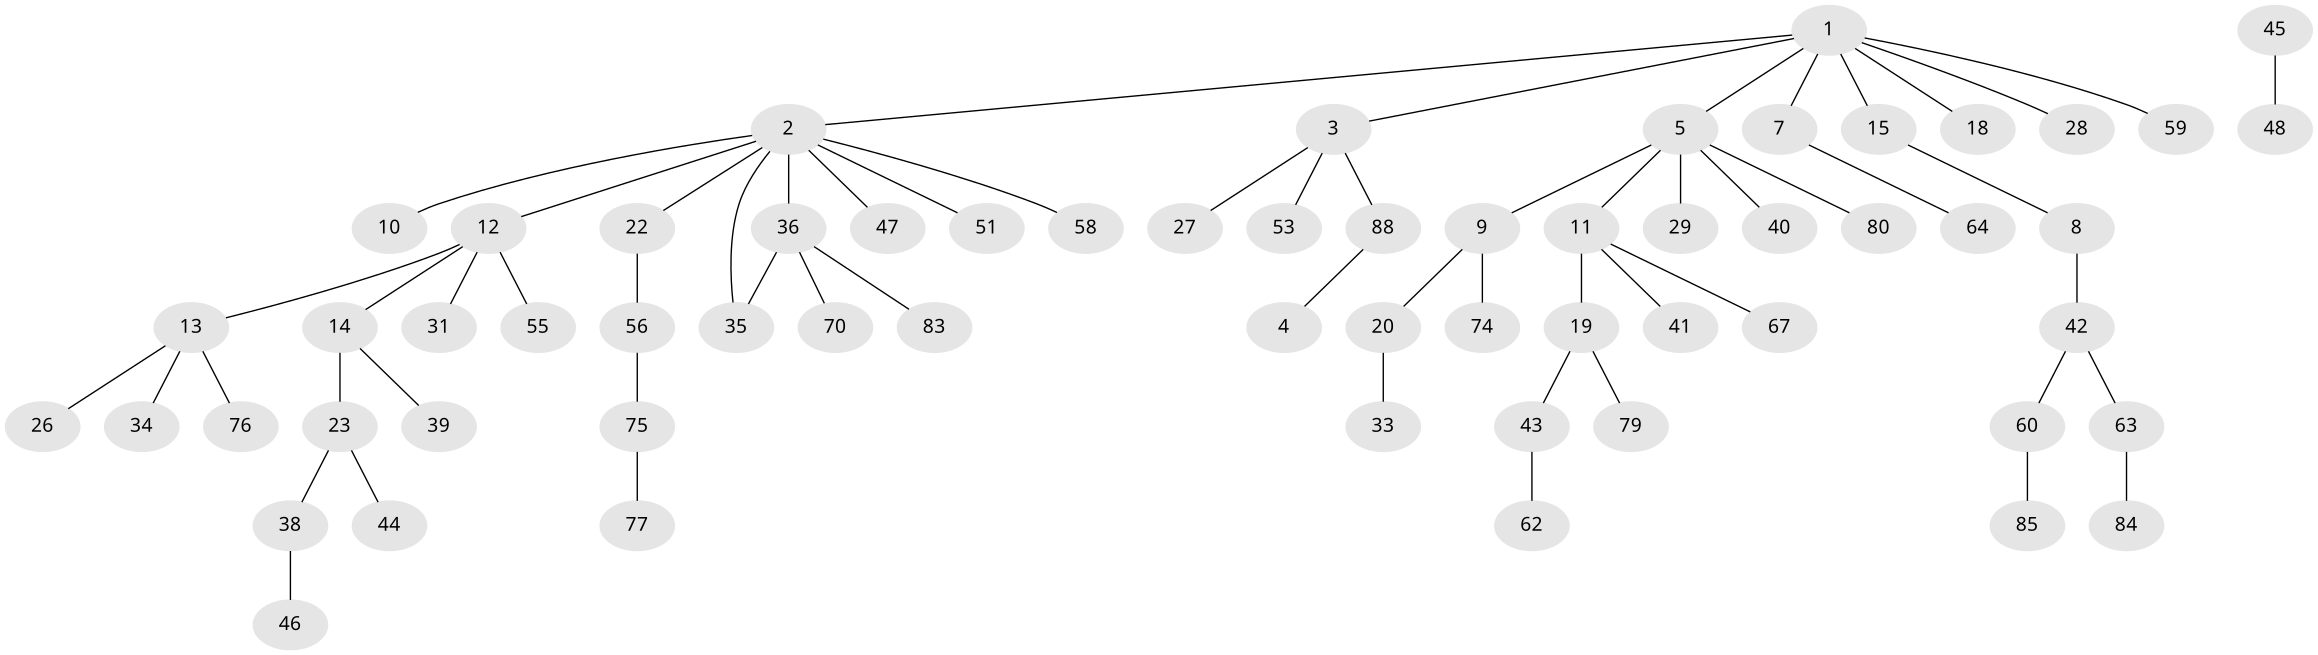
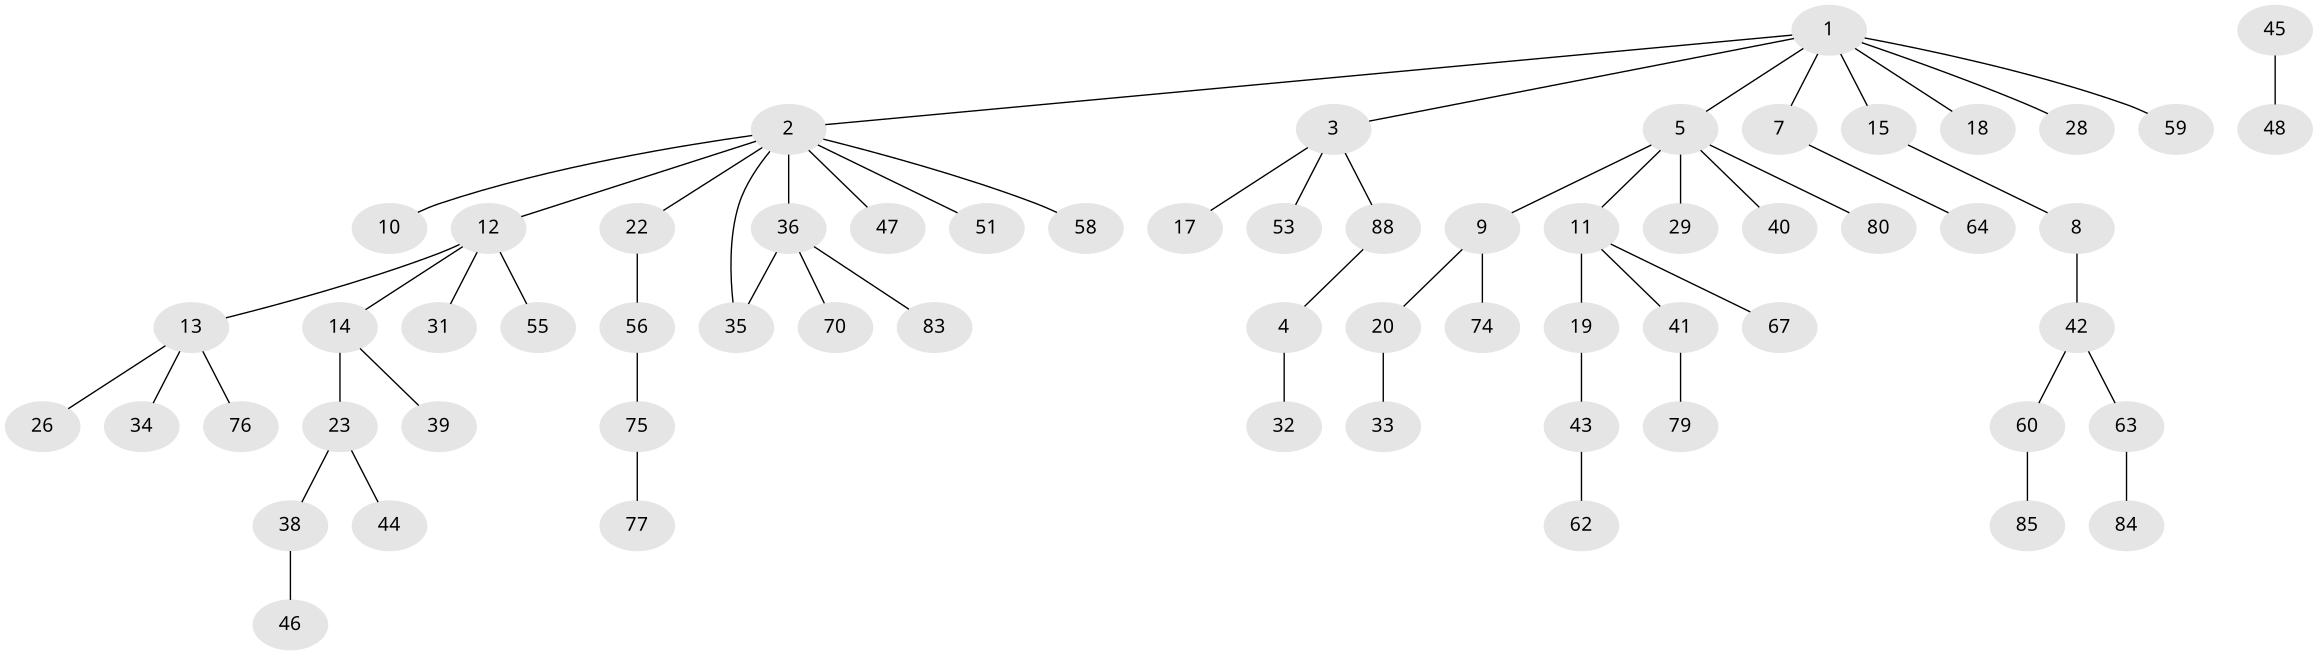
  graph {
    fontname="Noto Sans"
    node [color=gray90 fontname="Noto Sans" style=filled]
    edge [fontname="Noto Sans"]
    1 [super="+6"]
    2 [super="+21"]
    3 [super="+52"]
    5 [super="+37"]
    7
    15
    18
    28
    59 [super="+72"]
    10
    12 [super="+87"]
    22 [super="+30"]
    35
    36 [super="+57"]
    47
    51
    58
-   27
+   27 [label=17]
    53
    88
    9
    11 [super="+16"]
    n23 [label=29]
    40 [super="+68"]
    80
    64
    42 [super="+81"]
    8
    13 [super="+17"]
    14 [super="+69"]
    31
    55
    n33 [label=56 super="+66"]
    70
    83
    4 [super="+71"]
+   32
    20 [super="+29"]
    74
    19 [super="+82"]
    41 [super="+56"]
    67
    60 [super="+65"]
    63 [super="+73"]
    33
    43 [super="+61"]
    79
    26
    34
    76
    23 [super="+25"]
    39
    38 [super="+49"]
    44
    62
    75
    46
    45 [super="+50"]
    48 [super="+78"]
    85
    84
    77 [super="+86"]
    1 -- 2
    1 -- 3
    1 -- 5
    1 -- 7
    1 -- 15
    1 -- 18
    1 -- 28
    1 -- 59
    2 -- 10
    2 -- 12
    2 -- 22
    2 -- 35
    2 -- 36
    2 -- 47
    2 -- 51
    2 -- 58
    3 -- 27
    3 -- 53
    3 -- 88
    5 -- 9
    5 -- 11
    5 -- n23
    5 -- 40
    5 -- 80
    7 -- 64
    15 -- 8
    12 -- 13
    12 -- 14
    12 -- 31
    12 -- 55
    22 -- n33
    36 -- 35
    36 -- 70
    36 -- 83
    88 -- 4
    9 -- 20
    9 -- 74
    11 -- 19
    11 -- 41
    11 -- 67
    42 -- 60
    42 -- 63
    8 -- 42
    13 -- 26
    13 -- 34
    13 -- 76
    14 -- 23
    14 -- 39
    n33 -- 75
+   4 -- 32
    20 -- 33
    19 -- 43
-   19 -- 79
+   41 -- 79
    60 -- 85
    63 -- 84
    43 -- 62
    23 -- 38
    23 -- 44
    38 -- 46
    75 -- 77
    45 -- 48
  }
